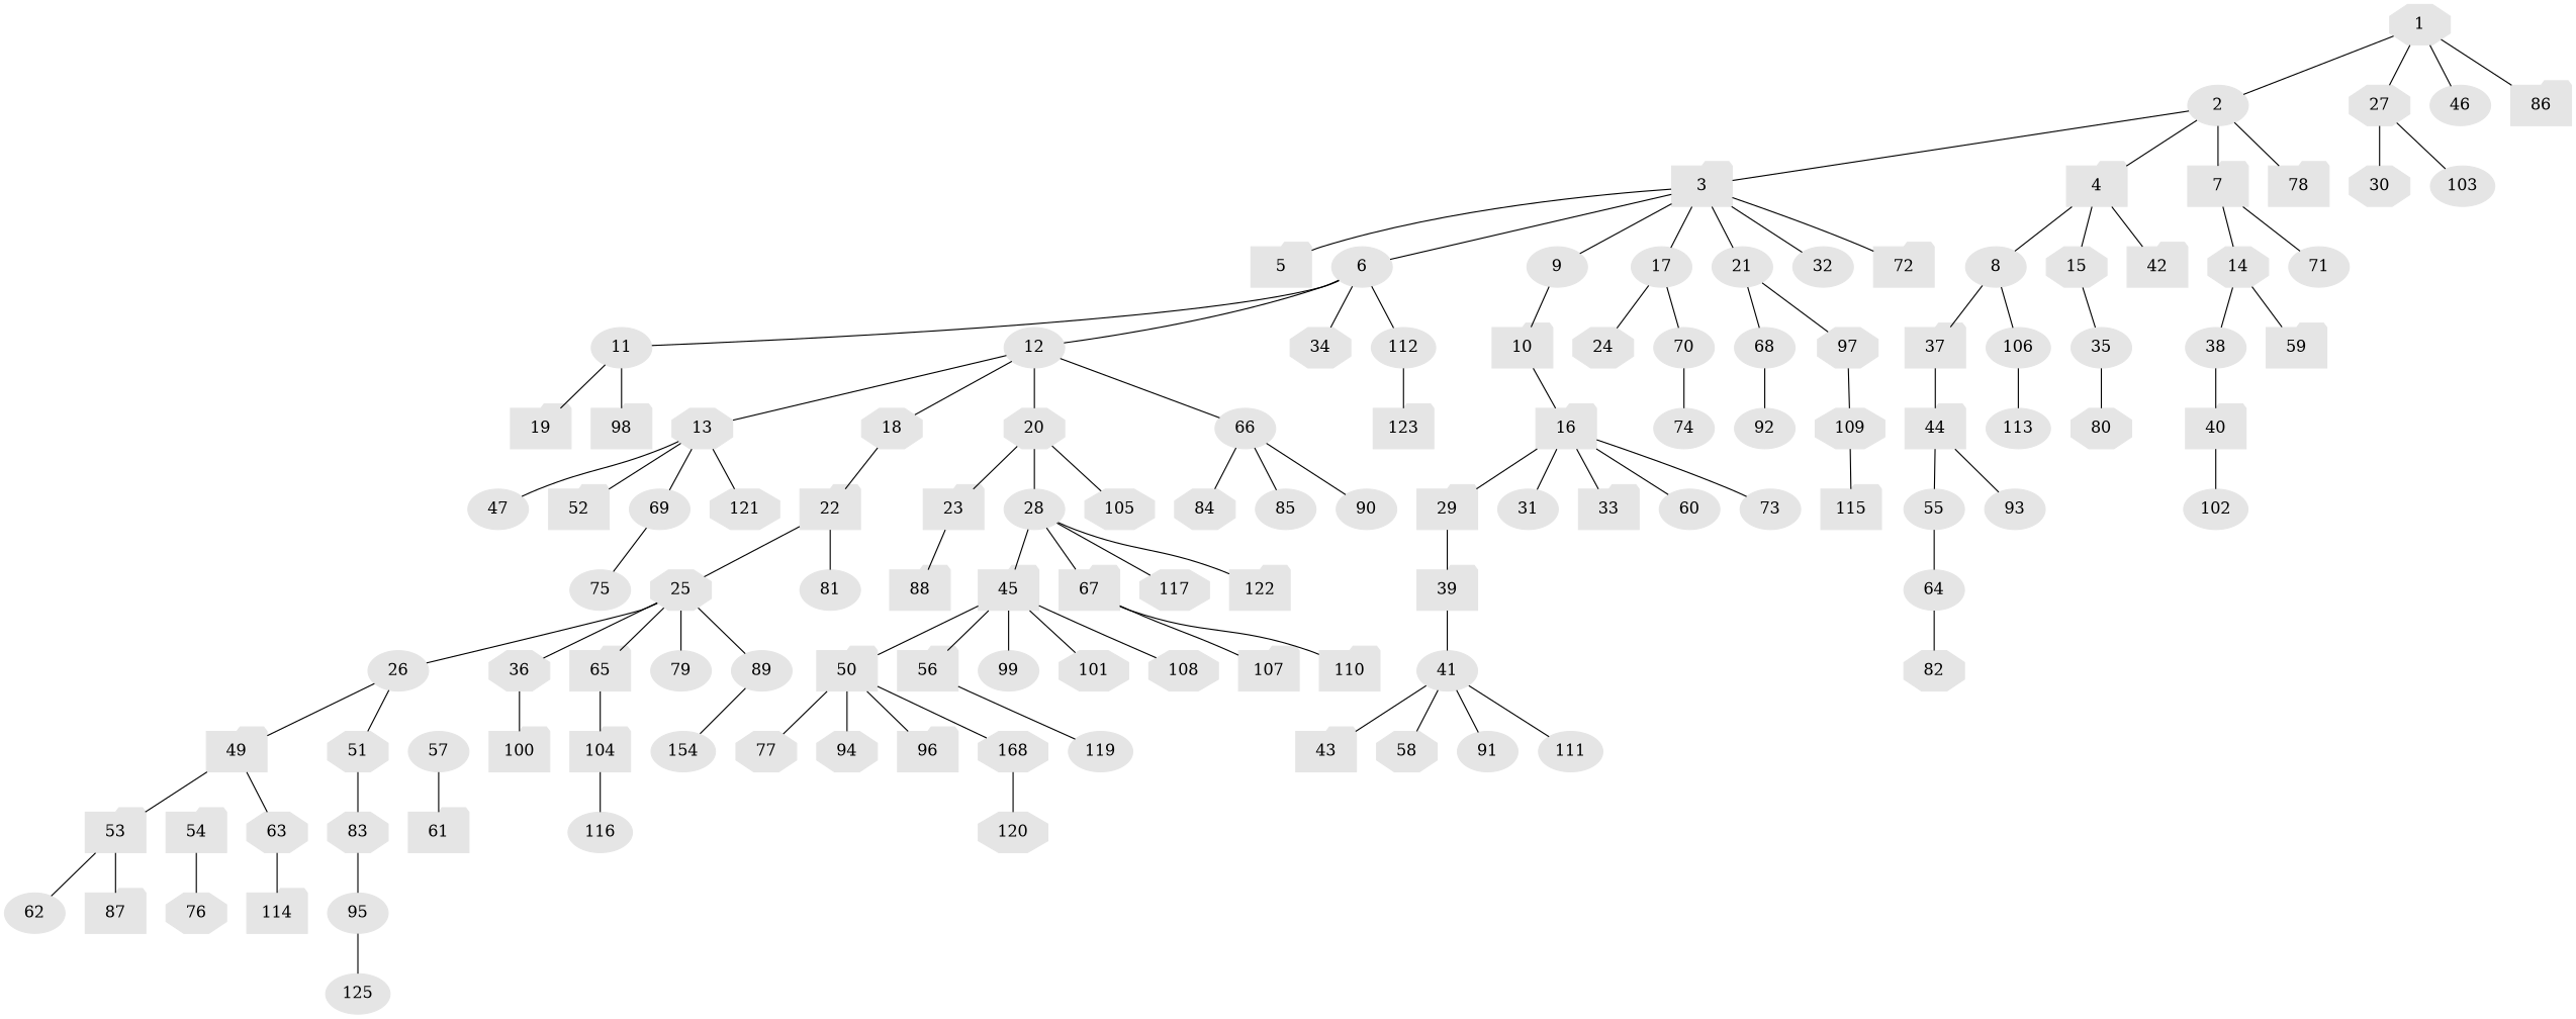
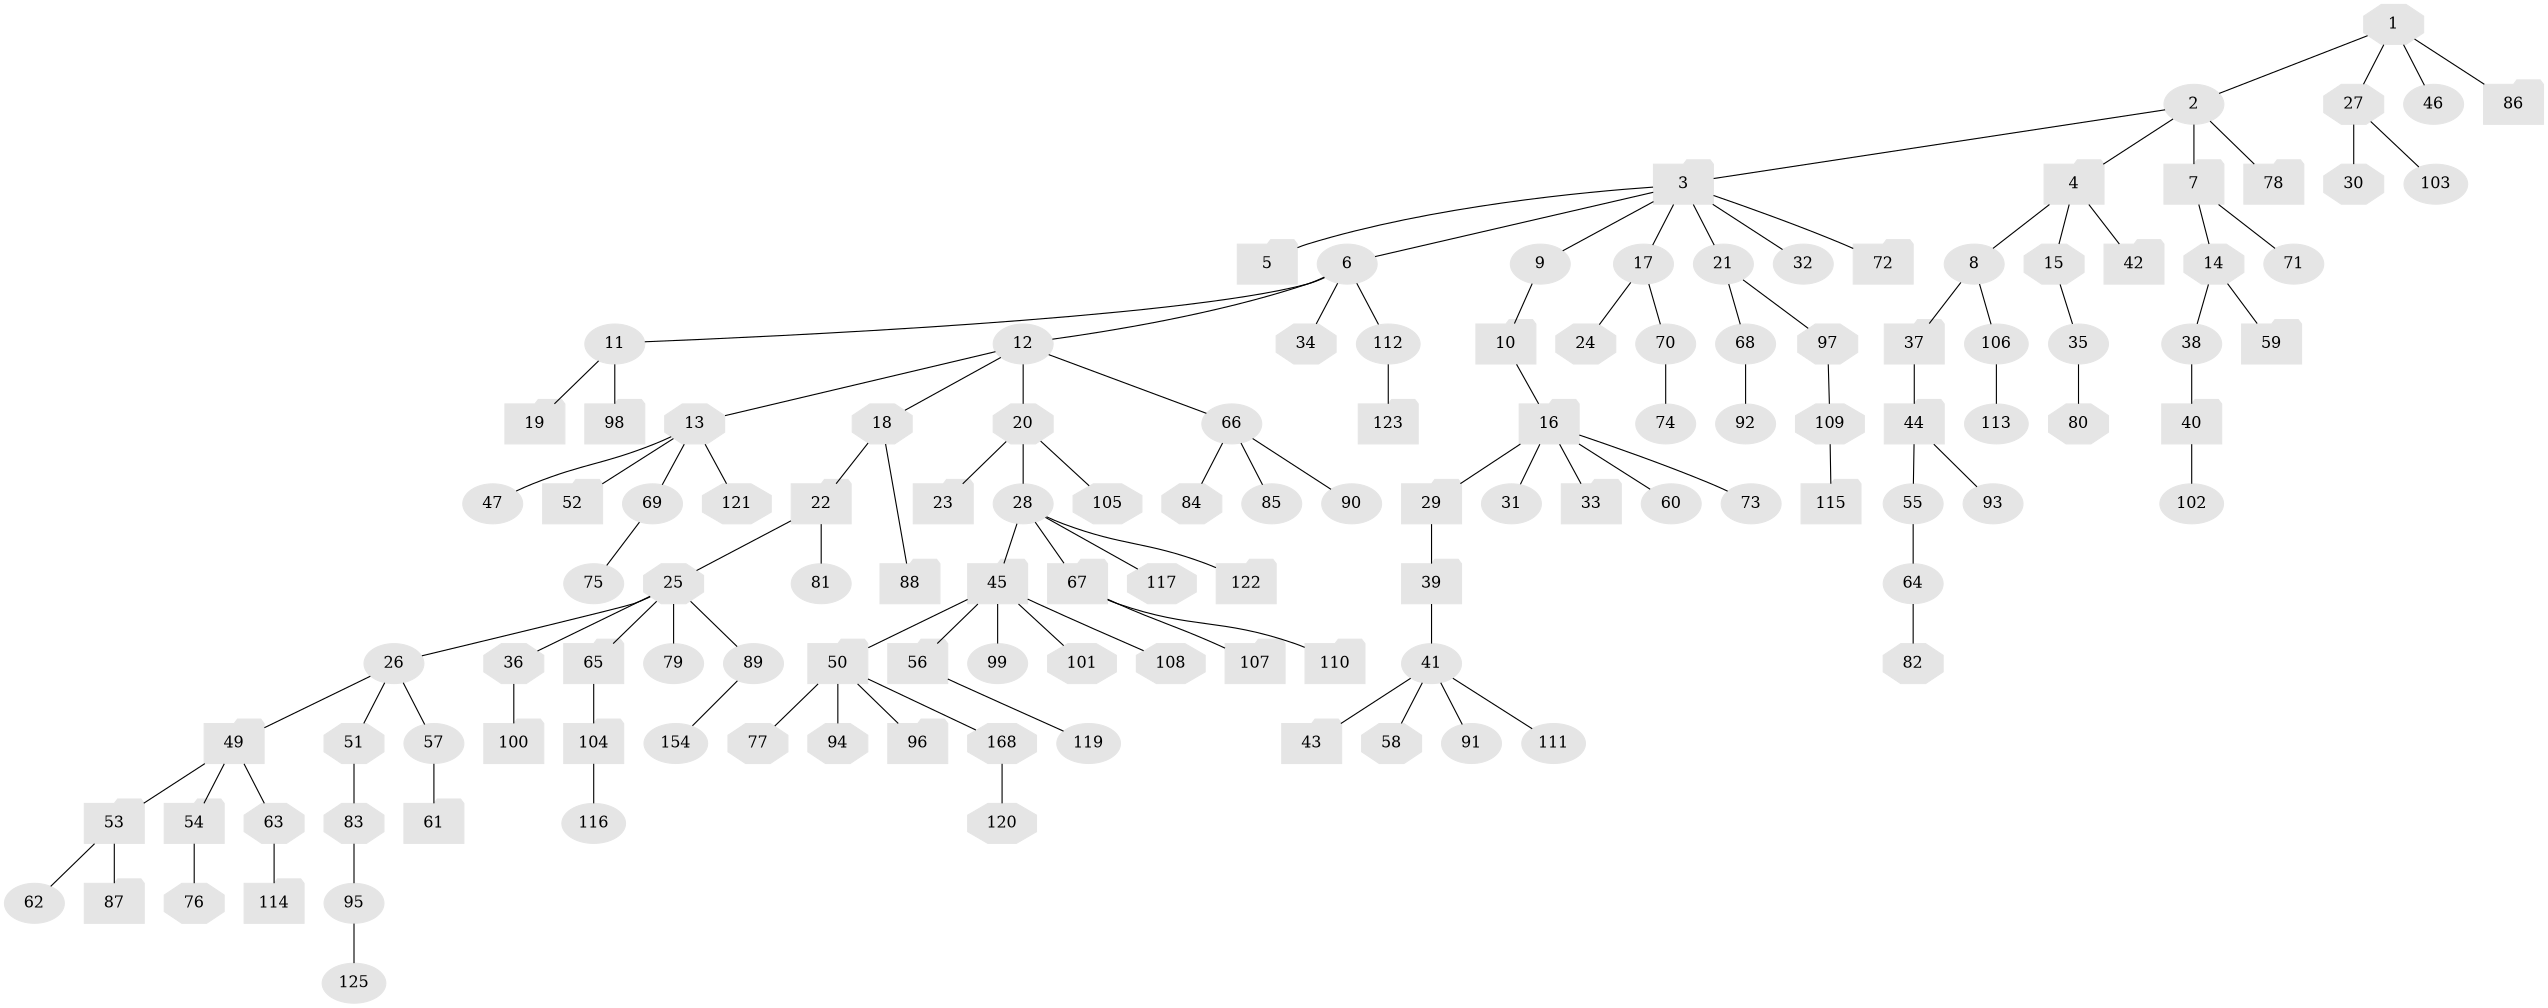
  graph {
    node [color=gray90 shape=ellipse style=filled]
    1 [shape=octagon]
    2
    27 [shape=octagon]
    46
    86 [shape=folder]
    3 [shape=folder]
    4 [shape=folder]
    7 [shape=folder]
    78 [shape=folder]
    30 [shape=octagon]
    103
    5 [shape=folder]
    6
    9
    17
    21
    32
    72 [shape=folder]
    8
    15 [shape=octagon]
    42 [shape=folder]
    14 [shape=octagon]
    71
    11
    12
    34 [shape=octagon]
    112
    10 [shape=folder]
    24 [shape=octagon]
    70
    68
    97 [shape=octagon]
    37 [shape=folder]
    106
    35
    19 [shape=folder]
    98 [shape=folder]
    13 [shape=octagon]
    18 [shape=octagon]
    20 [shape=octagon]
    66
    123 [shape=folder]
    38
    59 [shape=folder]
    44 [shape=folder]
    113
    16 [shape=folder]
    29 [shape=folder]
    31
    33 [shape=folder]
    60
    73
    47
    52 [shape=folder]
    69
    121 [shape=octagon]
    22 [shape=folder]
    23 [shape=folder]
    28
    105 [shape=octagon]
    84 [shape=octagon]
    85
    90
    75
    40 [shape=folder]
    80 [shape=octagon]
    39 [shape=folder]
    74
    25 [shape=octagon]
    81
    88 [shape=folder]
    45 [shape=folder]
    67 [shape=folder]
    117 [shape=octagon]
    122 [shape=folder]
    92
    109 [shape=octagon]
    26
    36 [shape=octagon]
    65 [shape=folder]
    79
    89
    49 [shape=folder]
    51 [shape=octagon]
    57
    100 [shape=folder]
    104 [shape=folder]
    n88 [label=154]
    53 [shape=folder]
    54 [shape=folder]
    63 [shape=octagon]
    83 [shape=octagon]
    61 [shape=folder]
    50 [shape=folder]
    56 [shape=folder]
    99
    101 [shape=octagon]
    108 [shape=octagon]
    107 [shape=folder]
    110 [shape=folder]
    41
    55
    93
    102
    43 [shape=folder]
    58 [shape=octagon]
    91
    111
    64
    77 [shape=octagon]
    94 [shape=octagon]
    96 [shape=folder]
    n113 [label=168 shape=octagon]
    119
    62
    87 [shape=folder]
    76 [shape=octagon]
    114 [shape=folder]
    120 [shape=octagon]
    95
    82 [shape=octagon]
    116
    125
    115 [shape=folder]
    1 -- 2
    1 -- 27
    1 -- 46
    1 -- 86
    2 -- 3
    2 -- 4
    2 -- 7
    2 -- 78
    27 -- 30
    27 -- 103
    3 -- 5
    3 -- 6
    3 -- 9
    3 -- 17
    3 -- 21
    3 -- 32
    3 -- 72
    4 -- 8
    4 -- 15
    4 -- 42
    7 -- 14
    7 -- 71
    6 -- 11
    6 -- 12
    6 -- 34
    6 -- 112
    9 -- 10
    17 -- 24
    17 -- 70
    21 -- 68
    21 -- 97
    8 -- 37
    8 -- 106
    15 -- 35
    14 -- 38
    14 -- 59
    11 -- 19
    11 -- 98
    12 -- 13
    12 -- 18
    12 -- 20
    12 -- 66
    112 -- 123
    10 -- 16
    70 -- 74
    68 -- 92
    97 -- 109
    37 -- 44
    106 -- 113
    35 -- 80
    13 -- 47
    13 -- 52
    13 -- 69
    13 -- 121
    18 -- 22
    20 -- 23
    20 -- 28
    20 -- 105
    66 -- 84
    66 -- 85
    66 -- 90
    38 -- 40
    44 -- 55
    44 -- 93
    16 -- 29
    16 -- 31
    16 -- 33
    16 -- 60
    16 -- 73
    29 -- 39
    69 -- 75
    22 -- 25
    22 -- 81
-   23 -- 88
+   18 -- 88
    28 -- 45
    28 -- 67
    28 -- 117
    28 -- 122
    40 -- 102
    39 -- 41
    25 -- 26
    25 -- 36
    25 -- 65
    25 -- 79
    25 -- 89
    45 -- 50
    45 -- 56
    45 -- 99
    45 -- 101
    45 -- 108
    67 -- 107
    67 -- 110
    109 -- 115
    26 -- 49
    26 -- 51
+   26 -- 57
    36 -- 100
    65 -- 104
    89 -- n88
    49 -- 53
+   49 -- 54
    49 -- 63
    51 -- 83
    57 -- 61
    104 -- 116
    53 -- 62
    53 -- 87
    54 -- 76
    63 -- 114
    83 -- 95
    50 -- 77
    50 -- 94
    50 -- 96
    50 -- n113
    56 -- 119
    41 -- 43
    41 -- 58
    41 -- 91
    41 -- 111
    55 -- 64
    64 -- 82
    n113 -- 120
    95 -- 125
  }
